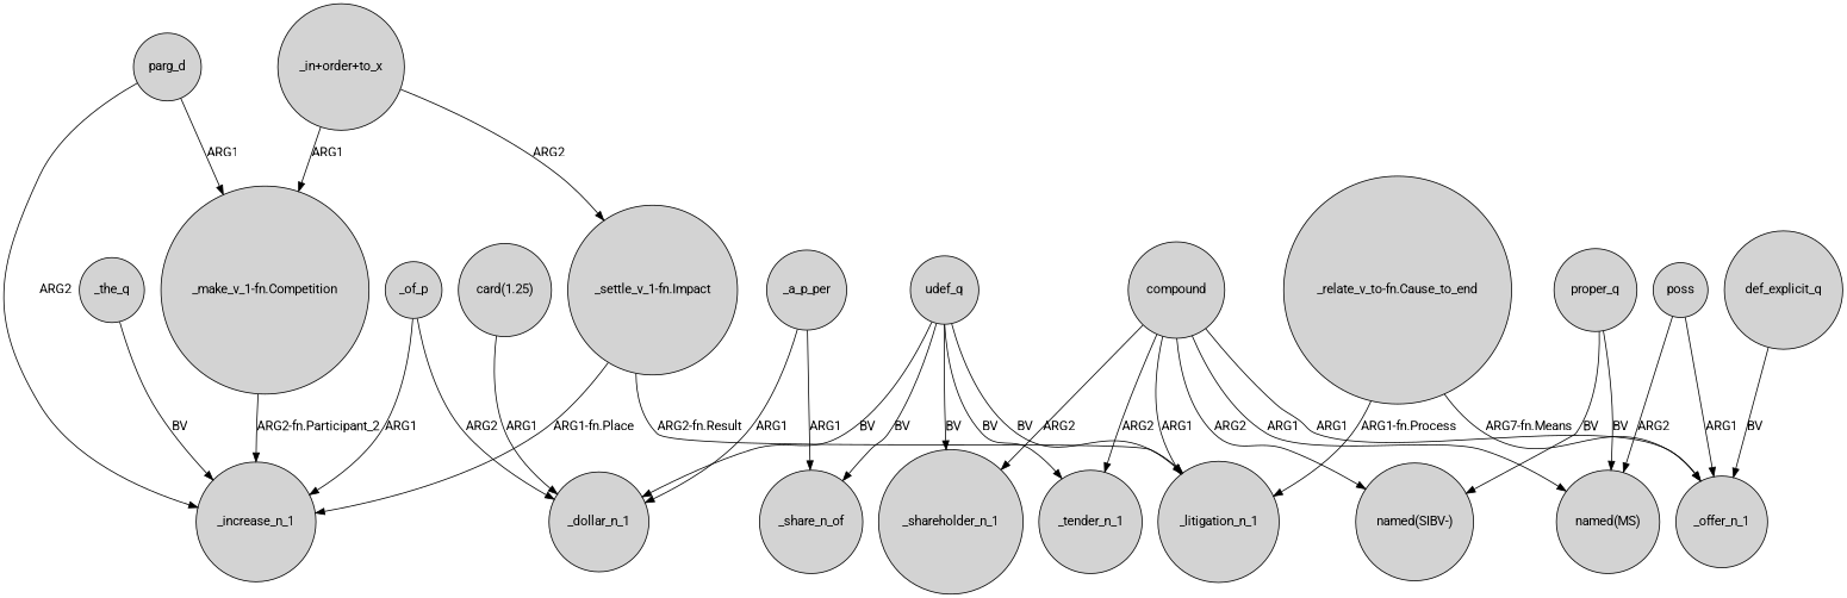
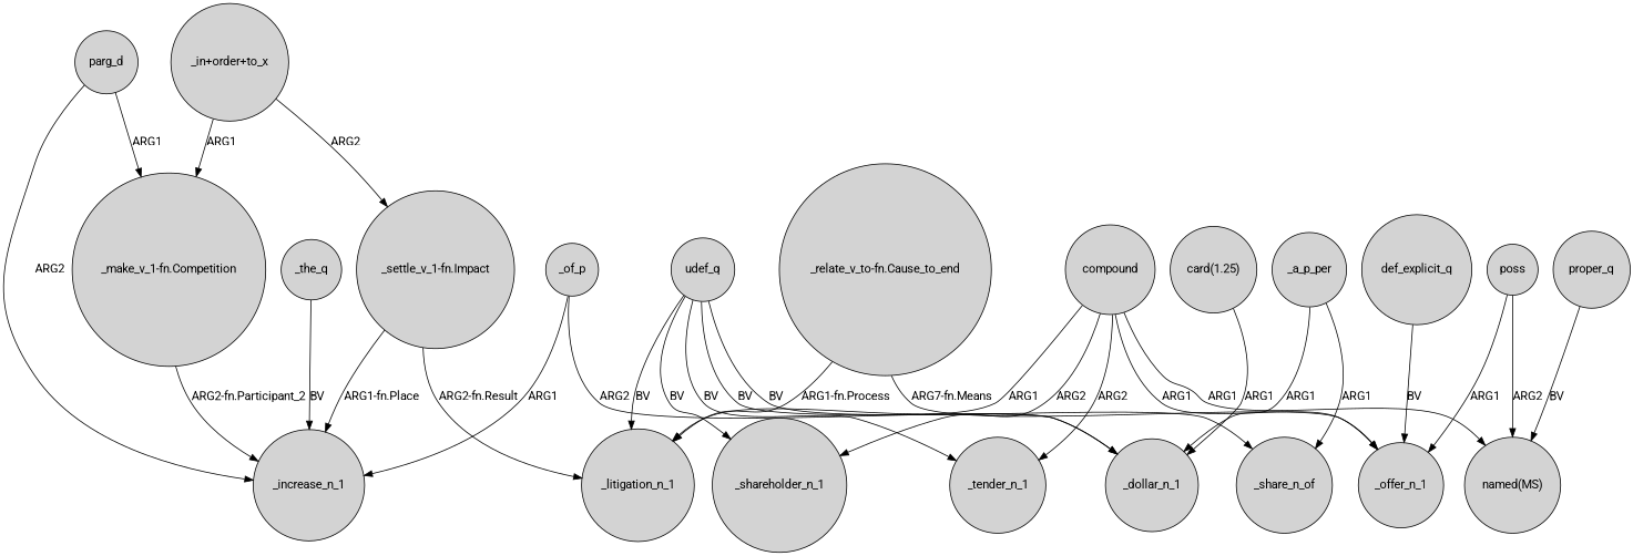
  digraph {
    fontname=Roboto
    node [fontname=Roboto shape=circle style=filled]
    edge [fontname=Roboto]
    _of_p
    _increase_n_1
    _dollar_n_1
    parg_d
    "_make_v_1-fn.Competition"
    compound
    _shareholder_n_1
-   "named(SIBV-)"
    "named(MS)"
    _litigation_n_1
    _offer_n_1
    _tender_n_1
    udef_q
    _share_n_of
    poss
    "_relate_v_to-fn.Cause_to_end"
    _a_p_per
    "_settle_v_1-fn.Impact"
    proper_q
    "_in+order+to_x"
    def_explicit_q
    _the_q
    "card(1.25)"
    _of_p -> _increase_n_1 [label=ARG1]
    _of_p -> _dollar_n_1 [label=ARG2]
    parg_d -> _increase_n_1 [label=ARG2]
    parg_d -> "_make_v_1-fn.Competition" [label=ARG1]
    "_make_v_1-fn.Competition" -> _increase_n_1 [label="ARG2-fn.Participant_2"]
    compound -> _shareholder_n_1 [label=ARG2]
-   compound -> "named(SIBV-)" [label=ARG2]
    compound -> "named(MS)" [label=ARG1]
    compound -> _litigation_n_1 [label=ARG1]
    compound -> _offer_n_1 [label=ARG1]
    compound -> _tender_n_1 [label=ARG2]
    udef_q -> _dollar_n_1 [label=BV]
    udef_q -> _shareholder_n_1 [label=BV]
    udef_q -> _litigation_n_1 [label=BV]
    udef_q -> _tender_n_1 [label=BV]
    udef_q -> _share_n_of [label=BV]
    poss -> "named(MS)" [label=ARG2]
    poss -> _offer_n_1 [label=ARG1]
    "_relate_v_to-fn.Cause_to_end" -> _litigation_n_1 [label="ARG1-fn.Process"]
    "_relate_v_to-fn.Cause_to_end" -> _offer_n_1 [label="ARG7-fn.Means"]
    _a_p_per -> _dollar_n_1 [label=ARG1]
    _a_p_per -> _share_n_of [label=ARG1]
    "_settle_v_1-fn.Impact" -> _increase_n_1 [label="ARG1-fn.Place"]
    "_settle_v_1-fn.Impact" -> _litigation_n_1 [label="ARG2-fn.Result"]
-   proper_q -> "named(SIBV-)" [label=BV]
    proper_q -> "named(MS)" [label=BV]
    "_in+order+to_x" -> "_make_v_1-fn.Competition" [label=ARG1]
    "_in+order+to_x" -> "_settle_v_1-fn.Impact" [label=ARG2]
    def_explicit_q -> _offer_n_1 [label=BV]
    _the_q -> _increase_n_1 [label=BV]
    "card(1.25)" -> _dollar_n_1 [label=ARG1]
  }
